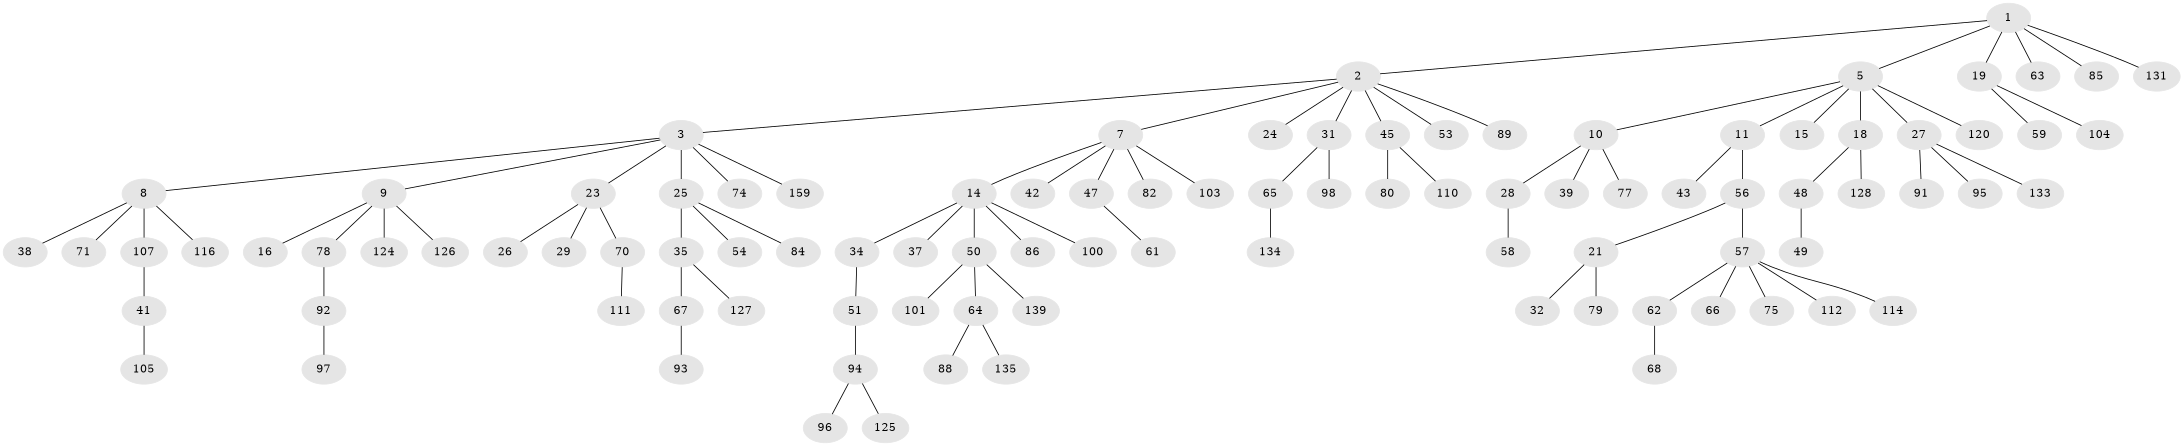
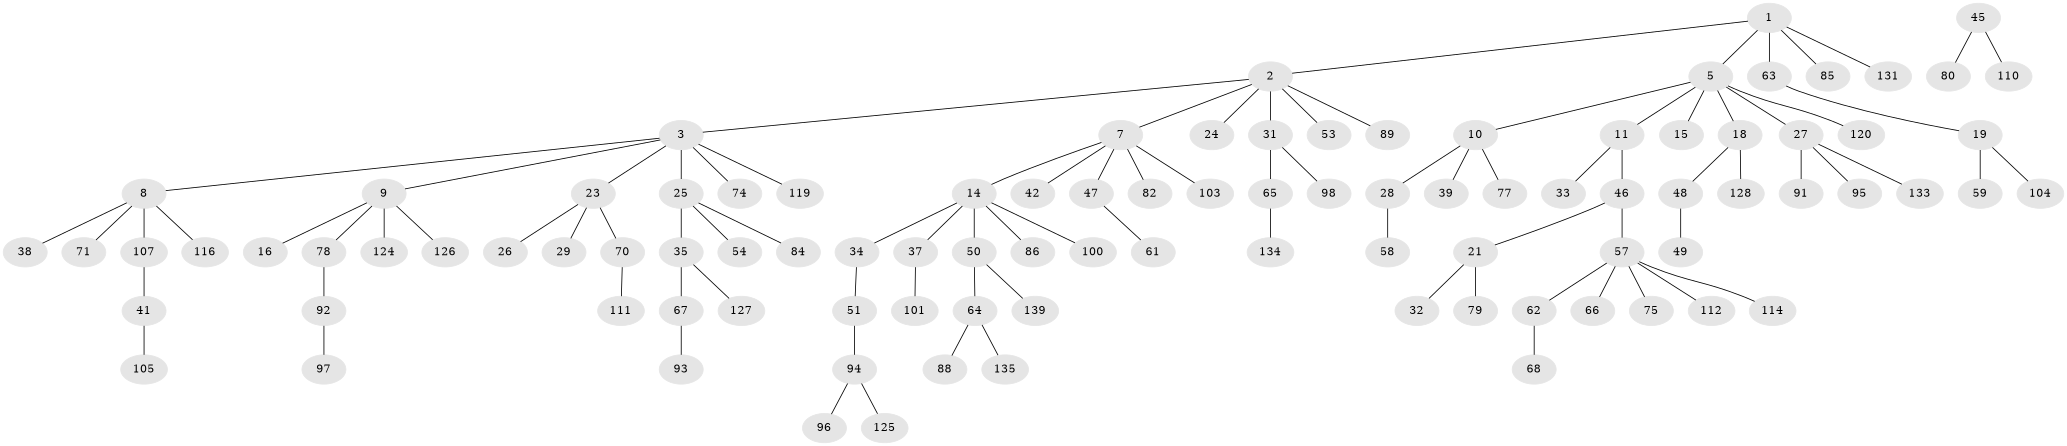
  graph {
    node [color=gray90 style=filled]
    1 [super="+12"]
    2 [super="+40"]
    5 [super="+6"]
    19 [super="+33"]
    63
    85
    131
    3 [super="+4"]
    7 [super="+30"]
    24
    31 [super="+87"]
    45 [super="+137"]
    53
    89
    10 [super="+17"]
    11 [super="+20"]
    15
    18 [super="+36"]
    27 [super="+55"]
    120
    59
    104
    8 [super="+22"]
    9 [super="+13"]
    23 [super="+99"]
    25 [super="+46"]
    74 [super="+81"]
-   119 [label=159]
+   119
    14 [super="+73"]
    42
    47 [super="+76"]
    82
    103
    65 [super="+129"]
    98
    80
    110 [super="+115"]
    38
    71
    107
    116
    16 [super="+121"]
    78 [super="+113"]
    124
    126
    26
    29
    70
    35 [super="+44"]
    54
    84
    28
    39 [super="+52"]
    77 [super="+117"]
-   43
-   56
+   43 [label=33]
+   56 [label=46]
    48
    128
    91
    95
    133
    34
    37
    50 [super="+102"]
    86
    100 [super="+122"]
    61 [super="+69"]
    41 [super="+83"]
    92
    58
    21
    32
    79
    57 [super="+60"]
    51 [super="+90"]
    101
    64 [super="+132"]
    139
    49 [super="+123"]
    111
    67
    127
    134
    94 [super="+109"]
    93 [super="+136"]
    105
    88
    135
    96
    125
    62 [super="+72"]
    66 [super="+118"]
    75 [super="+108"]
    112 [super="+138"]
    114
    68
    97 [super="+106"]
    1 -- 2
    1 -- 5
-   1 -- 19
+   63 -- 19
    1 -- 63
    1 -- 85
    1 -- 131
    2 -- 3
    2 -- 7
    2 -- 24
    2 -- 31
-   2 -- 45
    2 -- 53
    2 -- 89
    5 -- 10
    5 -- 11
    5 -- 15
    5 -- 18
    5 -- 27
    5 -- 120
    19 -- 59
    19 -- 104
    3 -- 8
    3 -- 9
    3 -- 23
    3 -- 25
    3 -- 74
    3 -- 119
    7 -- 14
    7 -- 42
    7 -- 47
    7 -- 82
    7 -- 103
    31 -- 65
    31 -- 98
    45 -- 80
    45 -- 110
    10 -- 28
    10 -- 39
    10 -- 77
    11 -- 43
    11 -- 56
    18 -- 48
    18 -- 128
    27 -- 91
    27 -- 95
    27 -- 133
    8 -- 38
    8 -- 71
    8 -- 107
    8 -- 116
    9 -- 16
    9 -- 78
    9 -- 124
    9 -- 126
    23 -- 26
    23 -- 29
    23 -- 70
    25 -- 35
    25 -- 54
    25 -- 84
    14 -- 34
    14 -- 37
    14 -- 50
    14 -- 86
    14 -- 100
    47 -- 61
    65 -- 134
    107 -- 41
    78 -- 92
    70 -- 111
    35 -- 67
    35 -- 127
    28 -- 58
    56 -- 21
    56 -- 57
    48 -- 49
    34 -- 51
-   50 -- 101
+   37 -- 101
    50 -- 64
    50 -- 139
    41 -- 105
    92 -- 97
    21 -- 32
    21 -- 79
    57 -- 62
    57 -- 66
    57 -- 75
    57 -- 112
    57 -- 114
    51 -- 94
    64 -- 88
    64 -- 135
    67 -- 93
    94 -- 96
    94 -- 125
    62 -- 68
  }
